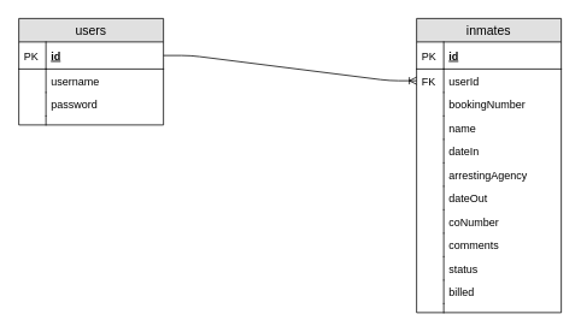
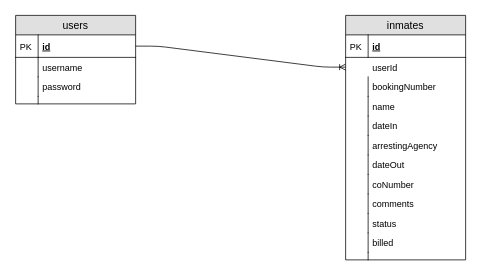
  <mxCell id="0" />
  <mxCell id="1" parent="0" />
  <mxCell id="2" value="users" style="swimlane;fontStyle=0;childLayout=stackLayout;horizontal=1;startSize=26;fillColor=#e0e0e0;horizontalStack=0;resizeParent=1;resizeParentMax=0;resizeLast=0;collapsible=1;marginBottom=0;swimlaneFillColor=#ffffff;align=center;fontSize=14;" parent="1" vertex="1"><mxGeometry x="20" y="20" width="160" height="118" as="geometry" /></mxCell>
  <mxCell id="3" value="id" style="shape=partialRectangle;top=0;left=0;right=0;bottom=1;align=left;verticalAlign=middle;fillColor=none;spacingLeft=34;spacingRight=4;overflow=hidden;rotatable=0;points=[[0,0.5],[1,0.5]];portConstraint=eastwest;dropTarget=0;fontStyle=5;fontSize=12;" parent="2" vertex="1"><mxGeometry y="26" width="160" height="30" as="geometry" /></mxCell>
  <mxCell id="4" value="PK" style="shape=partialRectangle;top=0;left=0;bottom=0;fillColor=none;align=left;verticalAlign=middle;spacingLeft=4;spacingRight=4;overflow=hidden;rotatable=0;points=[];portConstraint=eastwest;part=1;fontSize=12;" parent="3" vertex="1" connectable="0"><mxGeometry width="30" height="30" as="geometry" /></mxCell>
  <mxCell id="5" value="username" style="shape=partialRectangle;top=0;left=0;right=0;bottom=0;align=left;verticalAlign=top;fillColor=none;spacingLeft=34;spacingRight=4;overflow=hidden;rotatable=0;points=[[0,0.5],[1,0.5]];portConstraint=eastwest;dropTarget=0;fontSize=12;" parent="2" vertex="1"><mxGeometry y="56" width="160" height="26" as="geometry" /></mxCell>
  <mxCell id="6" value="" style="shape=partialRectangle;top=0;left=0;bottom=0;fillColor=none;align=left;verticalAlign=top;spacingLeft=4;spacingRight=4;overflow=hidden;rotatable=0;points=[];portConstraint=eastwest;part=1;fontSize=12;" parent="5" vertex="1" connectable="0"><mxGeometry width="30" height="26" as="geometry" /></mxCell>
  <mxCell id="7" value="password" style="shape=partialRectangle;top=0;left=0;right=0;bottom=0;align=left;verticalAlign=top;fillColor=none;spacingLeft=34;spacingRight=4;overflow=hidden;rotatable=0;points=[[0,0.5],[1,0.5]];portConstraint=eastwest;dropTarget=0;fontSize=12;" parent="2" vertex="1"><mxGeometry y="82" width="160" height="26" as="geometry" /></mxCell>
  <mxCell id="8" value="" style="shape=partialRectangle;top=0;left=0;bottom=0;fillColor=none;align=left;verticalAlign=top;spacingLeft=4;spacingRight=4;overflow=hidden;rotatable=0;points=[];portConstraint=eastwest;part=1;fontSize=12;" parent="7" vertex="1" connectable="0"><mxGeometry width="30" height="26" as="geometry" /></mxCell>
  <mxCell id="9" value="" style="shape=partialRectangle;top=0;left=0;right=0;bottom=0;align=left;verticalAlign=top;fillColor=none;spacingLeft=34;spacingRight=4;overflow=hidden;rotatable=0;points=[[0,0.5],[1,0.5]];portConstraint=eastwest;dropTarget=0;fontSize=12;" parent="2" vertex="1"><mxGeometry y="108" width="160" height="10" as="geometry" /></mxCell>
  <mxCell id="10" value="" style="shape=partialRectangle;top=0;left=0;bottom=0;fillColor=none;align=left;verticalAlign=top;spacingLeft=4;spacingRight=4;overflow=hidden;rotatable=0;points=[];portConstraint=eastwest;part=1;fontSize=12;" parent="9" vertex="1" connectable="0"><mxGeometry width="30" height="10" as="geometry" /></mxCell>
  <mxCell id="11" value="inmates" style="swimlane;fontStyle=0;childLayout=stackLayout;horizontal=1;startSize=26;fillColor=#e0e0e0;horizontalStack=0;resizeParent=1;resizeParentMax=0;resizeLast=0;collapsible=1;marginBottom=0;swimlaneFillColor=#ffffff;align=center;fontSize=14;" parent="1" vertex="1"><mxGeometry x="460" y="20" width="160" height="326" as="geometry" /></mxCell>
  <mxCell id="12" value="id" style="shape=partialRectangle;top=0;left=0;right=0;bottom=1;align=left;verticalAlign=middle;fillColor=none;spacingLeft=34;spacingRight=4;overflow=hidden;rotatable=0;points=[[0,0.5],[1,0.5]];portConstraint=eastwest;dropTarget=0;fontStyle=5;fontSize=12;" parent="11" vertex="1"><mxGeometry y="26" width="160" height="30" as="geometry" /></mxCell>
  <mxCell id="13" value="PK" style="shape=partialRectangle;top=0;left=0;bottom=0;fillColor=none;align=left;verticalAlign=middle;spacingLeft=4;spacingRight=4;overflow=hidden;rotatable=0;points=[];portConstraint=eastwest;part=1;fontSize=12;" parent="12" vertex="1" connectable="0"><mxGeometry width="30" height="30" as="geometry" /></mxCell>
  <mxCell id="14" value="userId" style="shape=partialRectangle;top=0;left=0;right=0;bottom=0;align=left;verticalAlign=top;fillColor=none;spacingLeft=34;spacingRight=4;overflow=hidden;rotatable=0;points=[[0,0.5],[1,0.5]];portConstraint=eastwest;dropTarget=0;fontSize=12;" parent="11" vertex="1"><mxGeometry y="56" width="160" height="26" as="geometry" /></mxCell>
- <mxCell id="15" value="FK" style="shape=partialRectangle;top=0;left=0;bottom=0;fillColor=none;align=left;verticalAlign=top;spacingLeft=4;spacingRight=4;overflow=hidden;rotatable=0;points=[];portConstraint=eastwest;part=1;fontSize=12;" parent="14" vertex="1" connectable="0"><mxGeometry width="30" height="26" as="geometry" /></mxCell>
  <mxCell id="16" value="bookingNumber" style="shape=partialRectangle;top=0;left=0;right=0;bottom=0;align=left;verticalAlign=top;fillColor=none;spacingLeft=34;spacingRight=4;overflow=hidden;rotatable=0;points=[[0,0.5],[1,0.5]];portConstraint=eastwest;dropTarget=0;fontSize=12;" parent="11" vertex="1"><mxGeometry y="82" width="160" height="26" as="geometry" /></mxCell>
  <mxCell id="17" value="" style="shape=partialRectangle;top=0;left=0;bottom=0;fillColor=none;align=left;verticalAlign=top;spacingLeft=4;spacingRight=4;overflow=hidden;rotatable=0;points=[];portConstraint=eastwest;part=1;fontSize=12;" parent="16" vertex="1" connectable="0"><mxGeometry width="30" height="26" as="geometry" /></mxCell>
  <mxCell id="18" value="name" style="shape=partialRectangle;top=0;left=0;right=0;bottom=0;align=left;verticalAlign=top;fillColor=none;spacingLeft=34;spacingRight=4;overflow=hidden;rotatable=0;points=[[0,0.5],[1,0.5]];portConstraint=eastwest;dropTarget=0;fontSize=12;" vertex="1" parent="11"><mxGeometry y="108" width="160" height="26" as="geometry" /></mxCell>
  <mxCell id="19" value="" style="shape=partialRectangle;top=0;left=0;bottom=0;fillColor=none;align=left;verticalAlign=top;spacingLeft=4;spacingRight=4;overflow=hidden;rotatable=0;points=[];portConstraint=eastwest;part=1;fontSize=12;" vertex="1" connectable="0" parent="18"><mxGeometry width="30" height="26" as="geometry" /></mxCell>
  <mxCell id="20" value="dateIn" style="shape=partialRectangle;top=0;left=0;right=0;bottom=0;align=left;verticalAlign=top;fillColor=none;spacingLeft=34;spacingRight=4;overflow=hidden;rotatable=0;points=[[0,0.5],[1,0.5]];portConstraint=eastwest;dropTarget=0;fontSize=12;" parent="11" vertex="1"><mxGeometry y="134" width="160" height="26" as="geometry" /></mxCell>
  <mxCell id="21" value="" style="shape=partialRectangle;top=0;left=0;bottom=0;fillColor=none;align=left;verticalAlign=top;spacingLeft=4;spacingRight=4;overflow=hidden;rotatable=0;points=[];portConstraint=eastwest;part=1;fontSize=12;" parent="20" vertex="1" connectable="0"><mxGeometry width="30" height="26" as="geometry" /></mxCell>
  <mxCell id="22" value="arrestingAgency" style="shape=partialRectangle;top=0;left=0;right=0;bottom=0;align=left;verticalAlign=top;fillColor=none;spacingLeft=34;spacingRight=4;overflow=hidden;rotatable=0;points=[[0,0.5],[1,0.5]];portConstraint=eastwest;dropTarget=0;fontSize=12;" parent="11" vertex="1"><mxGeometry y="160" width="160" height="26" as="geometry" /></mxCell>
  <mxCell id="23" value="" style="shape=partialRectangle;top=0;left=0;bottom=0;fillColor=none;align=left;verticalAlign=top;spacingLeft=4;spacingRight=4;overflow=hidden;rotatable=0;points=[];portConstraint=eastwest;part=1;fontSize=12;" parent="22" vertex="1" connectable="0"><mxGeometry width="30" height="26" as="geometry" /></mxCell>
  <mxCell id="24" value="dateOut" style="shape=partialRectangle;top=0;left=0;right=0;bottom=0;align=left;verticalAlign=top;fillColor=none;spacingLeft=34;spacingRight=4;overflow=hidden;rotatable=0;points=[[0,0.5],[1,0.5]];portConstraint=eastwest;dropTarget=0;fontSize=12;" parent="11" vertex="1"><mxGeometry y="186" width="160" height="26" as="geometry" /></mxCell>
  <mxCell id="25" value="" style="shape=partialRectangle;top=0;left=0;bottom=0;fillColor=none;align=left;verticalAlign=top;spacingLeft=4;spacingRight=4;overflow=hidden;rotatable=0;points=[];portConstraint=eastwest;part=1;fontSize=12;" parent="24" vertex="1" connectable="0"><mxGeometry width="30" height="26" as="geometry" /></mxCell>
  <mxCell id="26" value="coNumber" style="shape=partialRectangle;top=0;left=0;right=0;bottom=0;align=left;verticalAlign=top;fillColor=none;spacingLeft=34;spacingRight=4;overflow=hidden;rotatable=0;points=[[0,0.5],[1,0.5]];portConstraint=eastwest;dropTarget=0;fontSize=12;" parent="11" vertex="1"><mxGeometry y="212" width="160" height="26" as="geometry" /></mxCell>
  <mxCell id="27" value="" style="shape=partialRectangle;top=0;left=0;bottom=0;fillColor=none;align=left;verticalAlign=top;spacingLeft=4;spacingRight=4;overflow=hidden;rotatable=0;points=[];portConstraint=eastwest;part=1;fontSize=12;" parent="26" vertex="1" connectable="0"><mxGeometry width="30" height="26" as="geometry" /></mxCell>
  <mxCell id="28" value="comments" style="shape=partialRectangle;top=0;left=0;right=0;bottom=0;align=left;verticalAlign=top;fillColor=none;spacingLeft=34;spacingRight=4;overflow=hidden;rotatable=0;points=[[0,0.5],[1,0.5]];portConstraint=eastwest;dropTarget=0;fontSize=12;" parent="11" vertex="1"><mxGeometry y="238" width="160" height="26" as="geometry" /></mxCell>
  <mxCell id="29" value="" style="shape=partialRectangle;top=0;left=0;bottom=0;fillColor=none;align=left;verticalAlign=top;spacingLeft=4;spacingRight=4;overflow=hidden;rotatable=0;points=[];portConstraint=eastwest;part=1;fontSize=12;" parent="28" vertex="1" connectable="0"><mxGeometry width="30" height="26" as="geometry" /></mxCell>
  <mxCell id="30" value="status" style="shape=partialRectangle;top=0;left=0;right=0;bottom=0;align=left;verticalAlign=top;fillColor=none;spacingLeft=34;spacingRight=4;overflow=hidden;rotatable=0;points=[[0,0.5],[1,0.5]];portConstraint=eastwest;dropTarget=0;fontSize=12;" parent="11" vertex="1"><mxGeometry y="264" width="160" height="26" as="geometry" /></mxCell>
  <mxCell id="31" value="" style="shape=partialRectangle;top=0;left=0;bottom=0;fillColor=none;align=left;verticalAlign=top;spacingLeft=4;spacingRight=4;overflow=hidden;rotatable=0;points=[];portConstraint=eastwest;part=1;fontSize=12;" parent="30" vertex="1" connectable="0"><mxGeometry width="30" height="26" as="geometry" /></mxCell>
  <mxCell id="32" value="billed" style="shape=partialRectangle;top=0;left=0;right=0;bottom=0;align=left;verticalAlign=top;fillColor=none;spacingLeft=34;spacingRight=4;overflow=hidden;rotatable=0;points=[[0,0.5],[1,0.5]];portConstraint=eastwest;dropTarget=0;fontSize=12;" vertex="1" parent="11"><mxGeometry y="290" width="160" height="26" as="geometry" /></mxCell>
  <mxCell id="33" value="" style="shape=partialRectangle;top=0;left=0;bottom=0;fillColor=none;align=left;verticalAlign=top;spacingLeft=4;spacingRight=4;overflow=hidden;rotatable=0;points=[];portConstraint=eastwest;part=1;fontSize=12;" vertex="1" connectable="0" parent="32"><mxGeometry width="30" height="26" as="geometry" /></mxCell>
  <mxCell id="34" value="" style="shape=partialRectangle;top=0;left=0;right=0;bottom=0;align=left;verticalAlign=top;fillColor=none;spacingLeft=34;spacingRight=4;overflow=hidden;rotatable=0;points=[[0,0.5],[1,0.5]];portConstraint=eastwest;dropTarget=0;fontSize=12;" parent="11" vertex="1"><mxGeometry y="316" width="160" height="10" as="geometry" /></mxCell>
  <mxCell id="35" value="" style="shape=partialRectangle;top=0;left=0;bottom=0;fillColor=none;align=left;verticalAlign=top;spacingLeft=4;spacingRight=4;overflow=hidden;rotatable=0;points=[];portConstraint=eastwest;part=1;fontSize=12;" parent="34" vertex="1" connectable="0"><mxGeometry width="30" height="10" as="geometry" /></mxCell>
  <mxCell id="36" value="" style="edgeStyle=entityRelationEdgeStyle;fontSize=12;html=1;endArrow=ERoneToMany;exitX=1;exitY=0.5;exitDx=0;exitDy=0;entryX=0;entryY=0.5;entryDx=0;entryDy=0;" parent="1" source="3" target="14" edge="1"><mxGeometry width="100" height="100" relative="1" as="geometry"><mxPoint x="190" y="60" as="sourcePoint" /><mxPoint x="280" y="5" as="targetPoint" /></mxGeometry></mxCell>
